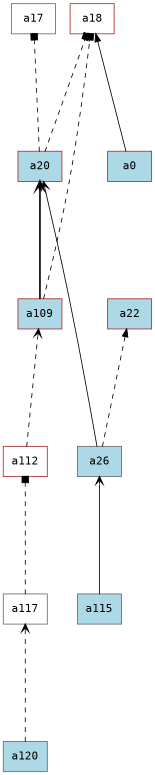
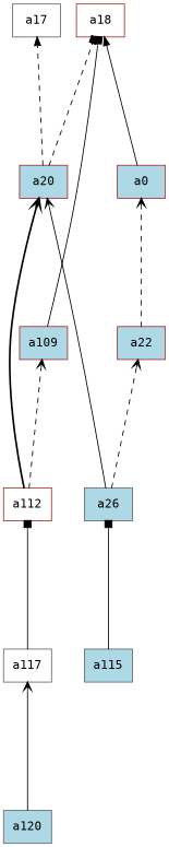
  digraph {
    fontname="DejaVu Sans Mono"
    rankdir=BT
    ranksep=2.0
    node [color=brown fillcolor=lightblue fontname="DejaVu Sans Mono" shape=record style=filled]
    edge [arrowhead=vee fontname="DejaVu Sans Mono" style=solid]
    n1 [color=gray40 label="{a120}"]
    n2 [color=gray40 fillcolor=white label="{a117}"]
    n3 [color=gray40 label="{a115}"]
    n4 [color=gray40 label="{a26}"]
    n5 [fillcolor=white label="{a112}"]
    n6 [color=gray40 fillcolor=white label="{a17}"]
    n7 [label="{a109}"]
    n8 [fillcolor=white label="{a18}"]
    n9 [label="{a20}"]
    n10 [label="{a22}"]
    n11 [label="{a0}"]
-   n1 -> n2 [style=dashed]
-   n2 -> n5 [arrowhead=box style=dashed]
-   n3 -> n4
+   n1 -> n2
+   n2 -> n5 [arrowhead=box]
+   n3 -> n4 [arrowhead=box]
    n4 -> n9
-   n4 -> n10 [arrowhead=normal style=dashed]
+   n4 -> n10 [style=dashed]
    n5 -> n7 [style=dashed]
-   n7 -> n9 [style=bold]
-   n7 -> n8 [arrowhead=box style=dashed]
-   n9 -> n6 [arrowhead=box style=dashed]
+   n5 -> n9 [style=bold]
+   n7 -> n8 [arrowhead=box]
+   n9 -> n6 [arrowhead=normal style=dashed]
    n9 -> n8 [arrowhead=box style=dashed]
+   n10 -> n11 [style=dashed]
    n11 -> n8 [arrowhead=normal]
  }
